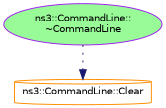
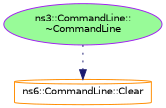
  digraph {
    rankdir=TB
    node [fontname=Helvetica fontsize=10 style=filled]
    n1 [color=purple fillcolor=palegreen fontcolor=black height=0.2 label="ns3::CommandLine::\l~CommandLine" shape=ellipse width=0.4]
-   n2 [color=darkorange fillcolor=white height=0.2 label="ns3::CommandLine::Clear" shape=cylinder width=0.4]
+   n2 [color=darkorange fillcolor=white height=0.2 label="ns6::CommandLine::Clear" shape=cylinder width=0.4]
    n1 -> n2 [color=midnightblue fontname=Helvetica fontsize=10 labelfontname=Helvetica labelfontsize=10 style=dotted]
  }
